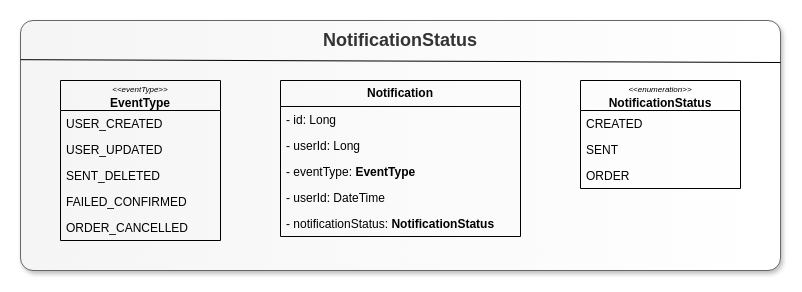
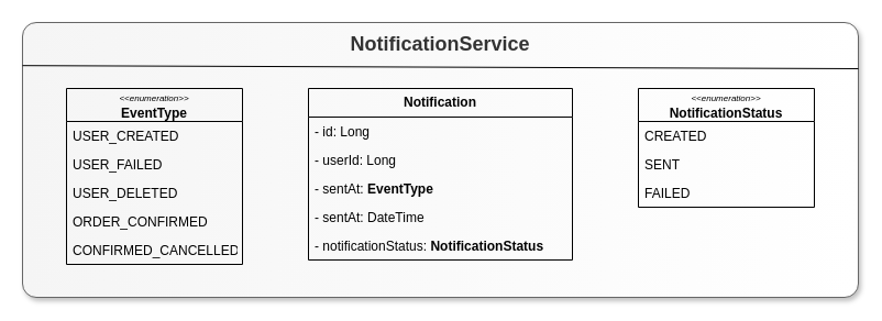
  <mxCell id="0" />
  <mxCell id="1" parent="0" />
- <mxCell id="2" value="&lt;h2 style=&quot;padding-bottom: 210px;&quot;&gt;NotificationStatus&lt;/h2&gt;" style="rounded=1;whiteSpace=wrap;html=1;shadow=1;glass=0;labelPosition=center;verticalLabelPosition=middle;align=center;verticalAlign=middle;arcSize=5;fillColor=#f5f5f5;fontColor=#333333;strokeColor=#666666;gradientColor=#FFFFFF;gradientDirection=east;textShadow=0;labelBorderColor=none;" vertex="1" parent="1"><mxGeometry x="20" y="20" width="760" height="250" as="geometry" /></mxCell>
+ <mxCell id="2" value="&lt;h2 style=&quot;padding-bottom: 210px;&quot;&gt;NotificationService&lt;/h2&gt;" style="rounded=1;whiteSpace=wrap;html=1;shadow=1;glass=0;labelPosition=center;verticalLabelPosition=middle;align=center;verticalAlign=middle;arcSize=5;fillColor=#f5f5f5;fontColor=#333333;strokeColor=#666666;gradientColor=#FFFFFF;gradientDirection=east;textShadow=0;labelBorderColor=none;" vertex="1" parent="1"><mxGeometry x="20" y="20" width="760" height="250" as="geometry" /></mxCell>
  <mxCell id="3" value="" style="endArrow=none;html=1;rounded=0;" edge="1" parent="1"><mxGeometry width="50" height="50" relative="1" as="geometry"><mxPoint x="780" y="62" as="sourcePoint" /><mxPoint x="20" y="59.184" as="targetPoint" /></mxGeometry></mxCell>
  <mxCell id="4" value="&lt;b&gt;Notification&lt;/b&gt;" style="swimlane;fontStyle=0;childLayout=stackLayout;horizontal=1;startSize=26;fillColor=none;horizontalStack=0;resizeParent=1;resizeParentMax=0;resizeLast=0;collapsible=1;marginBottom=0;whiteSpace=wrap;html=1;" vertex="1" parent="1"><mxGeometry x="280" y="80" width="240" height="156" as="geometry"><mxRectangle x="540" y="370" width="70" height="30" as="alternateBounds" /></mxGeometry></mxCell>
  <mxCell id="5" value="- id: Long" style="text;strokeColor=none;fillColor=none;align=left;verticalAlign=top;spacingLeft=4;spacingRight=4;overflow=hidden;rotatable=0;points=[[0,0.5],[1,0.5]];portConstraint=eastwest;whiteSpace=wrap;html=1;" vertex="1" parent="4"><mxGeometry y="26" width="240" height="26" as="geometry" /></mxCell>
  <mxCell id="6" value="- userId: Long" style="text;strokeColor=none;fillColor=none;align=left;verticalAlign=top;spacingLeft=4;spacingRight=4;overflow=hidden;rotatable=0;points=[[0,0.5],[1,0.5]];portConstraint=eastwest;whiteSpace=wrap;html=1;" vertex="1" parent="4"><mxGeometry y="52" width="240" height="26" as="geometry" /></mxCell>
- <mxCell id="7" value="- eventType: &lt;b&gt;EventType&lt;/b&gt;" style="text;strokeColor=none;fillColor=none;align=left;verticalAlign=top;spacingLeft=4;spacingRight=4;overflow=hidden;rotatable=0;points=[[0,0.5],[1,0.5]];portConstraint=eastwest;whiteSpace=wrap;html=1;" vertex="1" parent="4"><mxGeometry y="78" width="240" height="26" as="geometry" /></mxCell>
- <mxCell id="8" value="- userId: DateTime" style="text;strokeColor=none;fillColor=none;align=left;verticalAlign=top;spacingLeft=4;spacingRight=4;overflow=hidden;rotatable=0;points=[[0,0.5],[1,0.5]];portConstraint=eastwest;whiteSpace=wrap;html=1;" vertex="1" parent="4"><mxGeometry y="104" width="240" height="26" as="geometry" /></mxCell>
+ <mxCell id="7" value="- sentAt: &lt;b&gt;EventType&lt;/b&gt;" style="text;strokeColor=none;fillColor=none;align=left;verticalAlign=top;spacingLeft=4;spacingRight=4;overflow=hidden;rotatable=0;points=[[0,0.5],[1,0.5]];portConstraint=eastwest;whiteSpace=wrap;html=1;" vertex="1" parent="4"><mxGeometry y="78" width="240" height="26" as="geometry" /></mxCell>
+ <mxCell id="8" value="- sentAt: DateTime" style="text;strokeColor=none;fillColor=none;align=left;verticalAlign=top;spacingLeft=4;spacingRight=4;overflow=hidden;rotatable=0;points=[[0,0.5],[1,0.5]];portConstraint=eastwest;whiteSpace=wrap;html=1;" vertex="1" parent="4"><mxGeometry y="104" width="240" height="26" as="geometry" /></mxCell>
  <mxCell id="9" value="- notificationStatus:&amp;nbsp;&lt;b&gt;NotificationStatus&lt;/b&gt;" style="text;strokeColor=none;fillColor=none;align=left;verticalAlign=top;spacingLeft=4;spacingRight=4;overflow=hidden;rotatable=0;points=[[0,0.5],[1,0.5]];portConstraint=eastwest;whiteSpace=wrap;html=1;" vertex="1" parent="4"><mxGeometry y="130" width="240" height="26" as="geometry" /></mxCell>
  <mxCell id="10" value="&lt;div&gt;&lt;i&gt;&lt;font style=&quot;font-size: 8px;&quot;&gt;&amp;lt;&amp;lt;enumeration&amp;gt;&amp;gt;&lt;/font&gt;&lt;/i&gt;&lt;/div&gt;&lt;b&gt;NotificationStatus&lt;/b&gt;" style="swimlane;fontStyle=0;childLayout=stackLayout;horizontal=1;startSize=30;fillColor=none;horizontalStack=0;resizeParent=1;resizeParentMax=0;resizeLast=0;collapsible=1;marginBottom=0;whiteSpace=wrap;html=1;" vertex="1" parent="1"><mxGeometry x="580" y="80" width="160" height="108" as="geometry"><mxRectangle x="570" y="130" width="70" height="30" as="alternateBounds" /></mxGeometry></mxCell>
  <mxCell id="11" value="CREATED" style="text;strokeColor=none;fillColor=none;align=left;verticalAlign=top;spacingLeft=4;spacingRight=4;overflow=hidden;rotatable=0;points=[[0,0.5],[1,0.5]];portConstraint=eastwest;whiteSpace=wrap;html=1;" vertex="1" parent="10"><mxGeometry y="30" width="160" height="26" as="geometry" /></mxCell>
  <mxCell id="12" value="SENT" style="text;strokeColor=none;fillColor=none;align=left;verticalAlign=top;spacingLeft=4;spacingRight=4;overflow=hidden;rotatable=0;points=[[0,0.5],[1,0.5]];portConstraint=eastwest;whiteSpace=wrap;html=1;" vertex="1" parent="10"><mxGeometry y="56" width="160" height="26" as="geometry" /></mxCell>
- <mxCell id="13" value="ORDER" style="text;strokeColor=none;fillColor=none;align=left;verticalAlign=top;spacingLeft=4;spacingRight=4;overflow=hidden;rotatable=0;points=[[0,0.5],[1,0.5]];portConstraint=eastwest;whiteSpace=wrap;html=1;" vertex="1" parent="10"><mxGeometry y="82" width="160" height="26" as="geometry" /></mxCell>
- <mxCell id="14" value="&lt;div&gt;&lt;i&gt;&lt;font style=&quot;font-size: 8px;&quot;&gt;&amp;lt;&amp;lt;eventType&amp;gt;&amp;gt;&lt;/font&gt;&lt;/i&gt;&lt;/div&gt;&lt;b&gt;EventType&lt;/b&gt;" style="swimlane;fontStyle=0;childLayout=stackLayout;horizontal=1;startSize=30;fillColor=none;horizontalStack=0;resizeParent=1;resizeParentMax=0;resizeLast=0;collapsible=1;marginBottom=0;whiteSpace=wrap;html=1;" vertex="1" parent="1"><mxGeometry x="60" y="80" width="160" height="160" as="geometry"><mxRectangle x="570" y="130" width="70" height="30" as="alternateBounds" /></mxGeometry></mxCell>
+ <mxCell id="13" value="FAILED" style="text;strokeColor=none;fillColor=none;align=left;verticalAlign=top;spacingLeft=4;spacingRight=4;overflow=hidden;rotatable=0;points=[[0,0.5],[1,0.5]];portConstraint=eastwest;whiteSpace=wrap;html=1;" vertex="1" parent="10"><mxGeometry y="82" width="160" height="26" as="geometry" /></mxCell>
+ <mxCell id="14" value="&lt;div&gt;&lt;i&gt;&lt;font style=&quot;font-size: 8px;&quot;&gt;&amp;lt;&amp;lt;enumeration&amp;gt;&amp;gt;&lt;/font&gt;&lt;/i&gt;&lt;/div&gt;&lt;b&gt;EventType&lt;/b&gt;" style="swimlane;fontStyle=0;childLayout=stackLayout;horizontal=1;startSize=30;fillColor=none;horizontalStack=0;resizeParent=1;resizeParentMax=0;resizeLast=0;collapsible=1;marginBottom=0;whiteSpace=wrap;html=1;" vertex="1" parent="1"><mxGeometry x="60" y="80" width="160" height="160" as="geometry"><mxRectangle x="570" y="130" width="70" height="30" as="alternateBounds" /></mxGeometry></mxCell>
  <mxCell id="15" value="USER_CREATED" style="text;strokeColor=none;fillColor=none;align=left;verticalAlign=top;spacingLeft=4;spacingRight=4;overflow=hidden;rotatable=0;points=[[0,0.5],[1,0.5]];portConstraint=eastwest;whiteSpace=wrap;html=1;" vertex="1" parent="14"><mxGeometry y="30" width="160" height="26" as="geometry" /></mxCell>
- <mxCell id="16" value="USER_UPDATED" style="text;strokeColor=none;fillColor=none;align=left;verticalAlign=top;spacingLeft=4;spacingRight=4;overflow=hidden;rotatable=0;points=[[0,0.5],[1,0.5]];portConstraint=eastwest;whiteSpace=wrap;html=1;" vertex="1" parent="14"><mxGeometry y="56" width="160" height="26" as="geometry" /></mxCell>
- <mxCell id="17" value="SENT_DELETED" style="text;strokeColor=none;fillColor=none;align=left;verticalAlign=top;spacingLeft=4;spacingRight=4;overflow=hidden;rotatable=0;points=[[0,0.5],[1,0.5]];portConstraint=eastwest;whiteSpace=wrap;html=1;" vertex="1" parent="14"><mxGeometry y="82" width="160" height="26" as="geometry" /></mxCell>
- <mxCell id="18" value="FAILED_CONFIRMED" style="text;strokeColor=none;fillColor=none;align=left;verticalAlign=top;spacingLeft=4;spacingRight=4;overflow=hidden;rotatable=0;points=[[0,0.5],[1,0.5]];portConstraint=eastwest;whiteSpace=wrap;html=1;" vertex="1" parent="14"><mxGeometry y="108" width="160" height="26" as="geometry" /></mxCell>
- <mxCell id="19" value="ORDER_CANCELLED" style="text;strokeColor=none;fillColor=none;align=left;verticalAlign=top;spacingLeft=4;spacingRight=4;overflow=hidden;rotatable=0;points=[[0,0.5],[1,0.5]];portConstraint=eastwest;whiteSpace=wrap;html=1;" vertex="1" parent="14"><mxGeometry y="134" width="160" height="26" as="geometry" /></mxCell>
+ <mxCell id="16" value="USER_FAILED" style="text;strokeColor=none;fillColor=none;align=left;verticalAlign=top;spacingLeft=4;spacingRight=4;overflow=hidden;rotatable=0;points=[[0,0.5],[1,0.5]];portConstraint=eastwest;whiteSpace=wrap;html=1;" vertex="1" parent="14"><mxGeometry y="56" width="160" height="26" as="geometry" /></mxCell>
+ <mxCell id="17" value="USER_DELETED" style="text;strokeColor=none;fillColor=none;align=left;verticalAlign=top;spacingLeft=4;spacingRight=4;overflow=hidden;rotatable=0;points=[[0,0.5],[1,0.5]];portConstraint=eastwest;whiteSpace=wrap;html=1;" vertex="1" parent="14"><mxGeometry y="82" width="160" height="26" as="geometry" /></mxCell>
+ <mxCell id="18" value="ORDER_CONFIRMED" style="text;strokeColor=none;fillColor=none;align=left;verticalAlign=top;spacingLeft=4;spacingRight=4;overflow=hidden;rotatable=0;points=[[0,0.5],[1,0.5]];portConstraint=eastwest;whiteSpace=wrap;html=1;" vertex="1" parent="14"><mxGeometry y="108" width="160" height="26" as="geometry" /></mxCell>
+ <mxCell id="19" value="CONFIRMED_CANCELLED" style="text;strokeColor=none;fillColor=none;align=left;verticalAlign=top;spacingLeft=4;spacingRight=4;overflow=hidden;rotatable=0;points=[[0,0.5],[1,0.5]];portConstraint=eastwest;whiteSpace=wrap;html=1;" vertex="1" parent="14"><mxGeometry y="134" width="160" height="26" as="geometry" /></mxCell>
